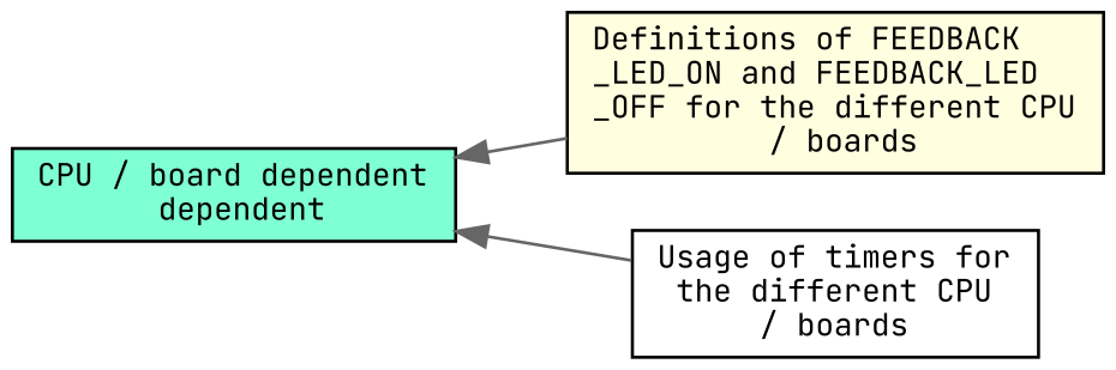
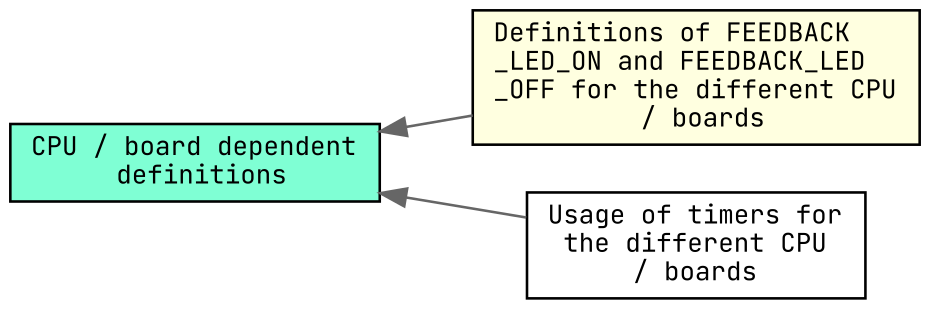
  digraph {
    rankdir=LR
    fontname="JetBrains Mono"
    node [color=black fontname="JetBrains Mono" fontsize=10 shape=box style=filled]
    edge [dir=back fontname="JetBrains Mono" fontsize=10 labelfontname=Helvetica labelfontsize=10 shape=plaintext style=solid color=gray40]
    n1 [fillcolor=lightyellow height=0.2 label="Definitions of FEEDBACK\l_LED_ON and FEEDBACK_LED\l_OFF for the different CPU\l / boards" width=0.4]
-   n2 [fillcolor=aquamarine fontcolor=black height=0.2 label="CPU / board dependent\l dependent" width=0.4]
+   n2 [fillcolor=aquamarine fontcolor=black height=0.2 label="CPU / board dependent\l definitions" width=0.4]
    n3 [fillcolor=white height=0.2 label="Usage of timers for\l the different CPU \l/ boards" width=0.4]
    n2 -> n1
    n2 -> n3
  }
